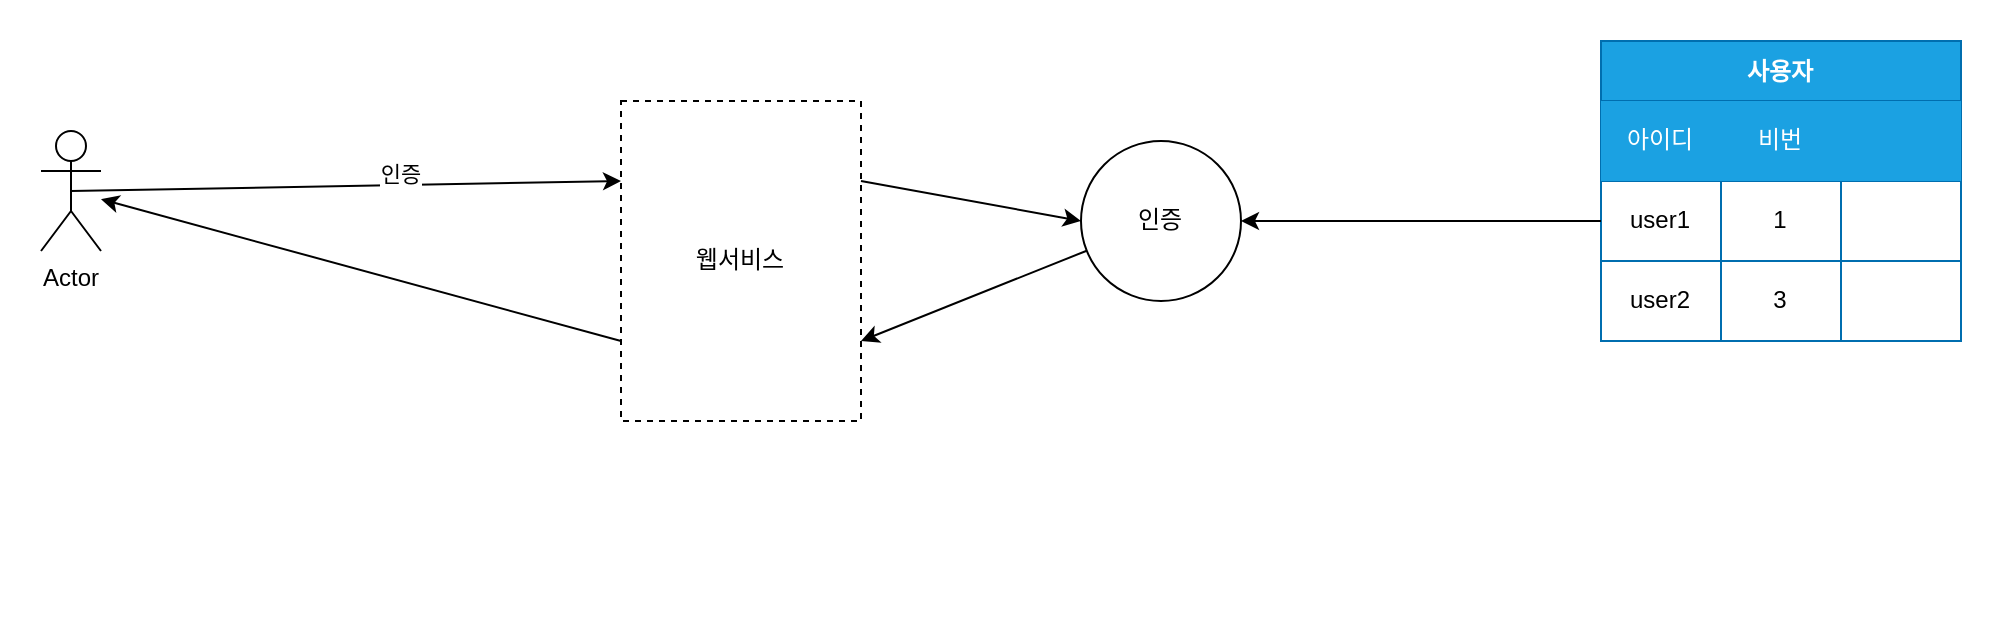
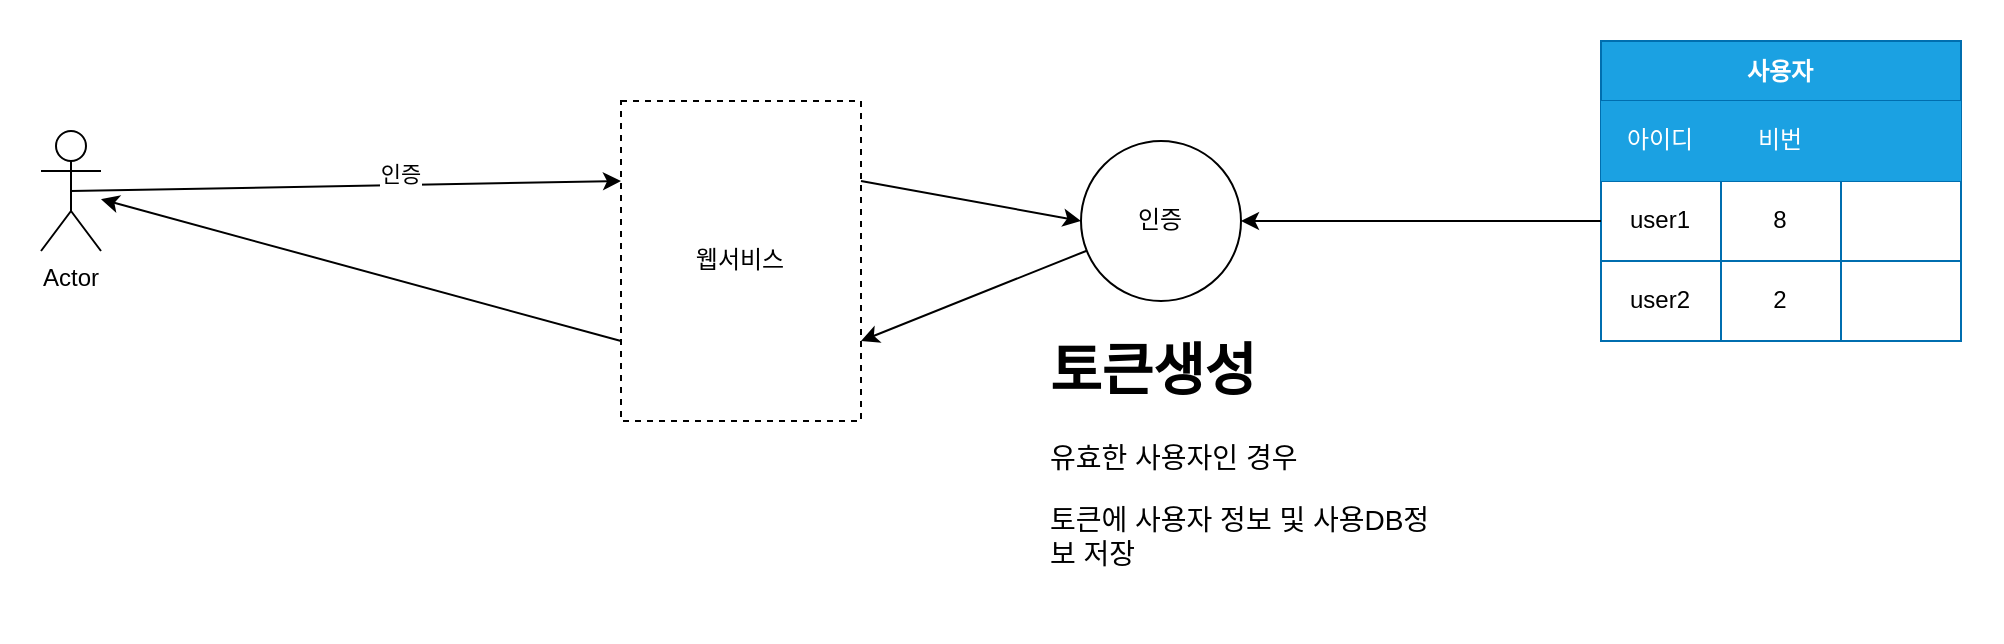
  <mxCell id="0" />
  <mxCell id="1" parent="0" />
  <mxCell id="2" value="Actor" style="shape=umlActor;verticalLabelPosition=bottom;verticalAlign=top;html=1;outlineConnect=0;" parent="1" vertex="1"><mxGeometry x="20" y="65" width="30" height="60" as="geometry" /></mxCell>
  <mxCell id="3" value="웹서비스" style="rounded=0;whiteSpace=wrap;html=1;dashed=1;" vertex="1" parent="1"><mxGeometry x="310" y="50" width="120" height="160" as="geometry" /></mxCell>
  <mxCell id="4" value="" style="endArrow=classic;html=1;exitX=0.5;exitY=0.5;exitDx=0;exitDy=0;exitPerimeter=0;entryX=0;entryY=0.25;entryDx=0;entryDy=0;" edge="1" parent="1" source="2" target="3"><mxGeometry width="50" height="50" relative="1" as="geometry"><mxPoint x="400" y="180" as="sourcePoint" /><mxPoint x="240" y="120" as="targetPoint" /></mxGeometry></mxCell>
  <mxCell id="5" value="인증" style="edgeLabel;html=1;align=center;verticalAlign=middle;resizable=0;points=[];" vertex="1" connectable="0" parent="4"><mxGeometry x="-0.137" y="2" relative="1" as="geometry"><mxPoint x="46" y="-4" as="offset" /></mxGeometry></mxCell>
  <mxCell id="6" value="사용자" style="shape=table;startSize=30;container=1;collapsible=0;childLayout=tableLayout;fontStyle=1;align=center;fillColor=#1ba1e2;fontColor=#ffffff;strokeColor=#006EAF;" vertex="1" parent="1"><mxGeometry x="800" y="20" width="180" height="150" as="geometry" /></mxCell>
  <mxCell id="7" value="" style="shape=tableRow;horizontal=0;startSize=0;swimlaneHead=0;swimlaneBody=0;top=0;left=0;bottom=0;right=0;collapsible=0;dropTarget=0;fillColor=none;points=[[0,0.5],[1,0.5]];portConstraint=eastwest;" vertex="1" parent="6"><mxGeometry y="30" width="180" height="40" as="geometry" /></mxCell>
  <mxCell id="8" value="아이디" style="shape=partialRectangle;html=1;whiteSpace=wrap;connectable=0;fillColor=#1ba1e2;top=0;left=0;bottom=0;right=0;overflow=hidden;fontColor=#ffffff;strokeColor=#006EAF;" vertex="1" parent="7"><mxGeometry width="60" height="40" as="geometry"><mxRectangle width="60" height="40" as="alternateBounds" /></mxGeometry></mxCell>
  <mxCell id="9" value="비번" style="shape=partialRectangle;html=1;whiteSpace=wrap;connectable=0;fillColor=#1ba1e2;top=0;left=0;bottom=0;right=0;overflow=hidden;fontColor=#ffffff;strokeColor=#006EAF;" vertex="1" parent="7"><mxGeometry x="60" width="60" height="40" as="geometry"><mxRectangle width="60" height="40" as="alternateBounds" /></mxGeometry></mxCell>
  <mxCell id="10" value="" style="shape=partialRectangle;html=1;whiteSpace=wrap;connectable=0;fillColor=#1ba1e2;top=0;left=0;bottom=0;right=0;overflow=hidden;fontColor=#ffffff;strokeColor=#006EAF;" vertex="1" parent="7"><mxGeometry x="120" width="60" height="40" as="geometry"><mxRectangle width="60" height="40" as="alternateBounds" /></mxGeometry></mxCell>
  <mxCell id="11" value="" style="shape=tableRow;horizontal=0;startSize=0;swimlaneHead=0;swimlaneBody=0;top=0;left=0;bottom=0;right=0;collapsible=0;dropTarget=0;fillColor=none;points=[[0,0.5],[1,0.5]];portConstraint=eastwest;" vertex="1" parent="6"><mxGeometry y="70" width="180" height="40" as="geometry" /></mxCell>
  <mxCell id="12" value="user1" style="shape=partialRectangle;html=1;whiteSpace=wrap;connectable=0;fillColor=none;top=0;left=0;bottom=0;right=0;overflow=hidden;" vertex="1" parent="11"><mxGeometry width="60" height="40" as="geometry"><mxRectangle width="60" height="40" as="alternateBounds" /></mxGeometry></mxCell>
- <mxCell id="13" value="1" style="shape=partialRectangle;html=1;whiteSpace=wrap;connectable=0;fillColor=none;top=0;left=0;bottom=0;right=0;overflow=hidden;" vertex="1" parent="11"><mxGeometry x="60" width="60" height="40" as="geometry"><mxRectangle width="60" height="40" as="alternateBounds" /></mxGeometry></mxCell>
+ <mxCell id="13" value="8" style="shape=partialRectangle;html=1;whiteSpace=wrap;connectable=0;fillColor=none;top=0;left=0;bottom=0;right=0;overflow=hidden;" vertex="1" parent="11"><mxGeometry x="60" width="60" height="40" as="geometry"><mxRectangle width="60" height="40" as="alternateBounds" /></mxGeometry></mxCell>
  <mxCell id="14" value="" style="shape=partialRectangle;html=1;whiteSpace=wrap;connectable=0;fillColor=none;top=0;left=0;bottom=0;right=0;overflow=hidden;" vertex="1" parent="11"><mxGeometry x="120" width="60" height="40" as="geometry"><mxRectangle width="60" height="40" as="alternateBounds" /></mxGeometry></mxCell>
  <mxCell id="15" value="" style="shape=tableRow;horizontal=0;startSize=0;swimlaneHead=0;swimlaneBody=0;top=0;left=0;bottom=0;right=0;collapsible=0;dropTarget=0;fillColor=none;points=[[0,0.5],[1,0.5]];portConstraint=eastwest;" vertex="1" parent="6"><mxGeometry y="110" width="180" height="40" as="geometry" /></mxCell>
  <mxCell id="16" value="user2" style="shape=partialRectangle;html=1;whiteSpace=wrap;connectable=0;fillColor=none;top=0;left=0;bottom=0;right=0;overflow=hidden;" vertex="1" parent="15"><mxGeometry width="60" height="40" as="geometry"><mxRectangle width="60" height="40" as="alternateBounds" /></mxGeometry></mxCell>
- <mxCell id="17" value="3" style="shape=partialRectangle;html=1;whiteSpace=wrap;connectable=0;fillColor=none;top=0;left=0;bottom=0;right=0;overflow=hidden;" vertex="1" parent="15"><mxGeometry x="60" width="60" height="40" as="geometry"><mxRectangle width="60" height="40" as="alternateBounds" /></mxGeometry></mxCell>
+ <mxCell id="17" value="2" style="shape=partialRectangle;html=1;whiteSpace=wrap;connectable=0;fillColor=none;top=0;left=0;bottom=0;right=0;overflow=hidden;" vertex="1" parent="15"><mxGeometry x="60" width="60" height="40" as="geometry"><mxRectangle width="60" height="40" as="alternateBounds" /></mxGeometry></mxCell>
  <mxCell id="18" value="" style="shape=partialRectangle;html=1;whiteSpace=wrap;connectable=0;fillColor=none;top=0;left=0;bottom=0;right=0;overflow=hidden;" vertex="1" parent="15"><mxGeometry x="120" width="60" height="40" as="geometry"><mxRectangle width="60" height="40" as="alternateBounds" /></mxGeometry></mxCell>
  <mxCell id="19" value="인증" style="ellipse;whiteSpace=wrap;html=1;aspect=fixed;fillColor=none;" vertex="1" parent="1"><mxGeometry x="540" y="70" width="80" height="80" as="geometry" /></mxCell>
  <mxCell id="20" value="" style="endArrow=classic;html=1;exitX=1;exitY=0.25;exitDx=0;exitDy=0;" edge="1" parent="1" source="3"><mxGeometry width="50" height="50" relative="1" as="geometry"><mxPoint x="590" y="150" as="sourcePoint" /><mxPoint x="540" y="110" as="targetPoint" /></mxGeometry></mxCell>
  <mxCell id="21" value="" style="endArrow=classic;html=1;exitX=0;exitY=0.5;exitDx=0;exitDy=0;entryX=1;entryY=0.5;entryDx=0;entryDy=0;" edge="1" parent="1" source="11" target="19"><mxGeometry width="50" height="50" relative="1" as="geometry"><mxPoint x="590" y="150" as="sourcePoint" /><mxPoint x="640" y="100" as="targetPoint" /></mxGeometry></mxCell>
  <mxCell id="22" value="" style="endArrow=classic;html=1;entryX=1;entryY=0.75;entryDx=0;entryDy=0;" edge="1" parent="1" source="19" target="3"><mxGeometry width="50" height="50" relative="1" as="geometry"><mxPoint x="590" y="150" as="sourcePoint" /><mxPoint x="640" y="100" as="targetPoint" /></mxGeometry></mxCell>
  <mxCell id="23" value="" style="endArrow=classic;html=1;exitX=0;exitY=0.75;exitDx=0;exitDy=0;" edge="1" parent="1" source="3" target="2"><mxGeometry width="50" height="50" relative="1" as="geometry"><mxPoint x="590" y="150" as="sourcePoint" /><mxPoint x="640" y="100" as="targetPoint" /></mxGeometry></mxCell>
+ <mxCell id="24" value="&lt;h1&gt;토큰생성&lt;/h1&gt;&lt;p&gt;유효한 사용자인 경우&amp;nbsp;&lt;/p&gt;&lt;p&gt;토큰에 사용자 정보 및 사용DB정보 저장&lt;/p&gt;" style="text;html=1;strokeColor=none;fillColor=none;spacing=5;spacingTop=-20;whiteSpace=wrap;overflow=hidden;rounded=0;fontSize=14;" vertex="1" parent="1"><mxGeometry x="520" y="160" width="210" height="140" as="geometry" /></mxCell>
